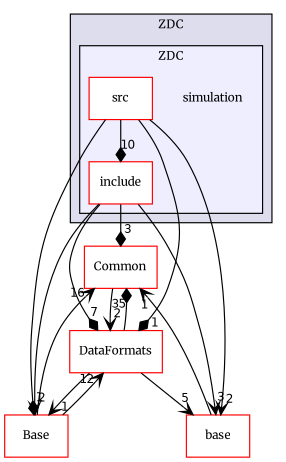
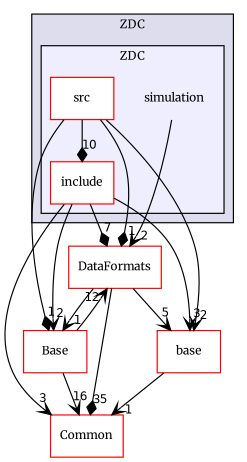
  digraph {
    compound=true
    fontname=Merriweather
    node [fontname=Merriweather fontsize=10 shape=box color=red]
    edge [arrowhead=vee fontname=Merriweather headlabel=1 labeldistance=1.5 labelfontname=Helvetica labelfontsize=10]
    n1 [label=simulation shape=plaintext color=""]
    n2 [fillcolor=white label=include style=filled]
    n3 [fillcolor=white label=src style=filled]
    n4 [label=Common]
    n5 [label=Base]
    n6 [label=base]
    n7 [label=DataFormats]
    subgraph cluster_1 {
      bgcolor="#ddddee"
      fontsize=10
      label=ZDC
      pencolor=black
      subgraph cluster_2 {
        bgcolor="#eeeeff"
        fontsize=10
        label=ZDC
        pencolor=black
        n1
        n2
        n3
      }
    }
-   n2 -> n4 [arrowhead=diamond headlabel=3]
+   n2 -> n4 [headlabel=3]
    n2 -> n5 [headlabel=2]
    n2 -> n6 [headlabel=3]
    n2 -> n7 [arrowhead=diamond headlabel=7]
    n3 -> n2 [arrowhead=diamond headlabel=10]
    n3 -> n5 [arrowhead=diamond]
    n3 -> n6 [headlabel=2]
    n3 -> n7 [arrowhead=diamond]
-   n4 -> n7 [headlabel=2]
+   n1 -> n7 [headlabel=2]
    n5 -> n4 [headlabel=16]
    n5 -> n7 [headlabel=12]
    n6 -> n4
    n7 -> n4 [arrowhead=diamond headlabel=35]
    n7 -> n5
    n7 -> n6 [headlabel=5]
  }
